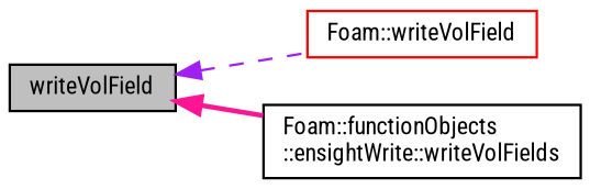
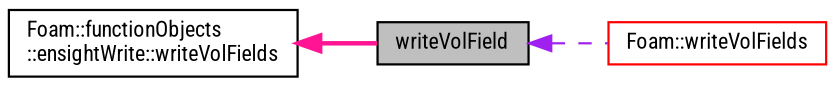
  digraph {
    fontname="Roboto Condensed"
    rankdir=LR
    node [color=black fontname="Roboto Condensed" fontsize=10 shape=record]
    edge [dir=back fontname="Roboto Condensed" fontsize=10 labelfontname=Helvetica labelfontsize=10]
    n1 [fillcolor=grey75 fontcolor=black height=0.2 label=writeVolField style=filled width=0.4]
-   n2 [color=red height=0.2 label="Foam::writeVolField" width=0.4]
+   n2 [color=red height=0.2 label="Foam::writeVolFields" width=0.4]
    n3 [height=0.2 label="Foam::functionObjects\l::ensightWrite::writeVolFields" width=0.4]
    n1 -> n2 [color=purple style=dashed]
-   n1 -> n3 [color=deeppink style=bold]
+   n3 -> n1 [color=deeppink style=bold]
  }
